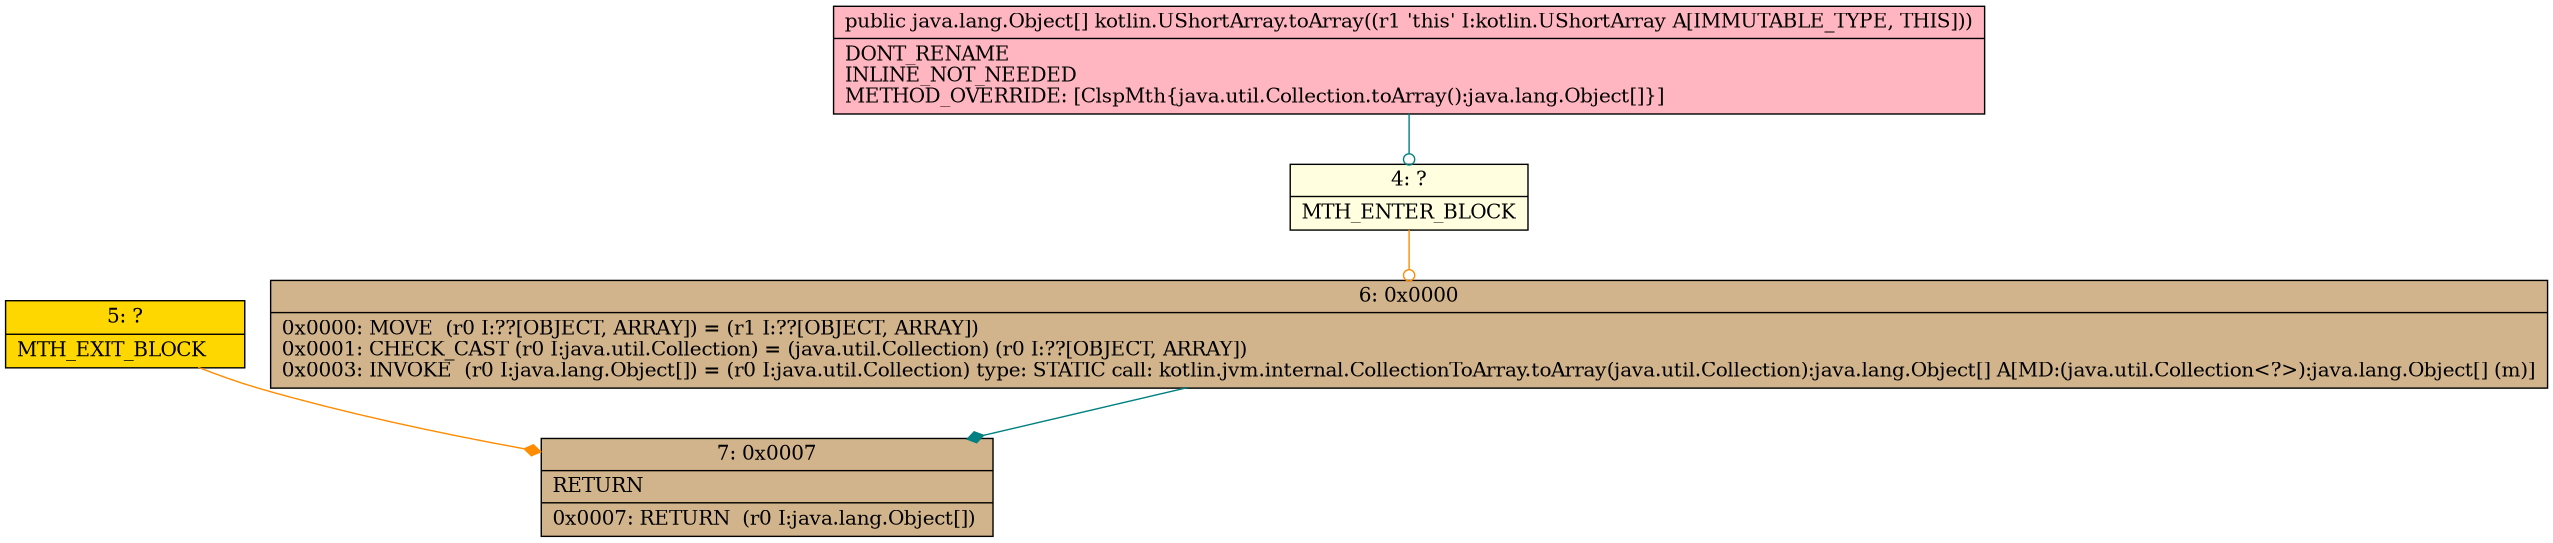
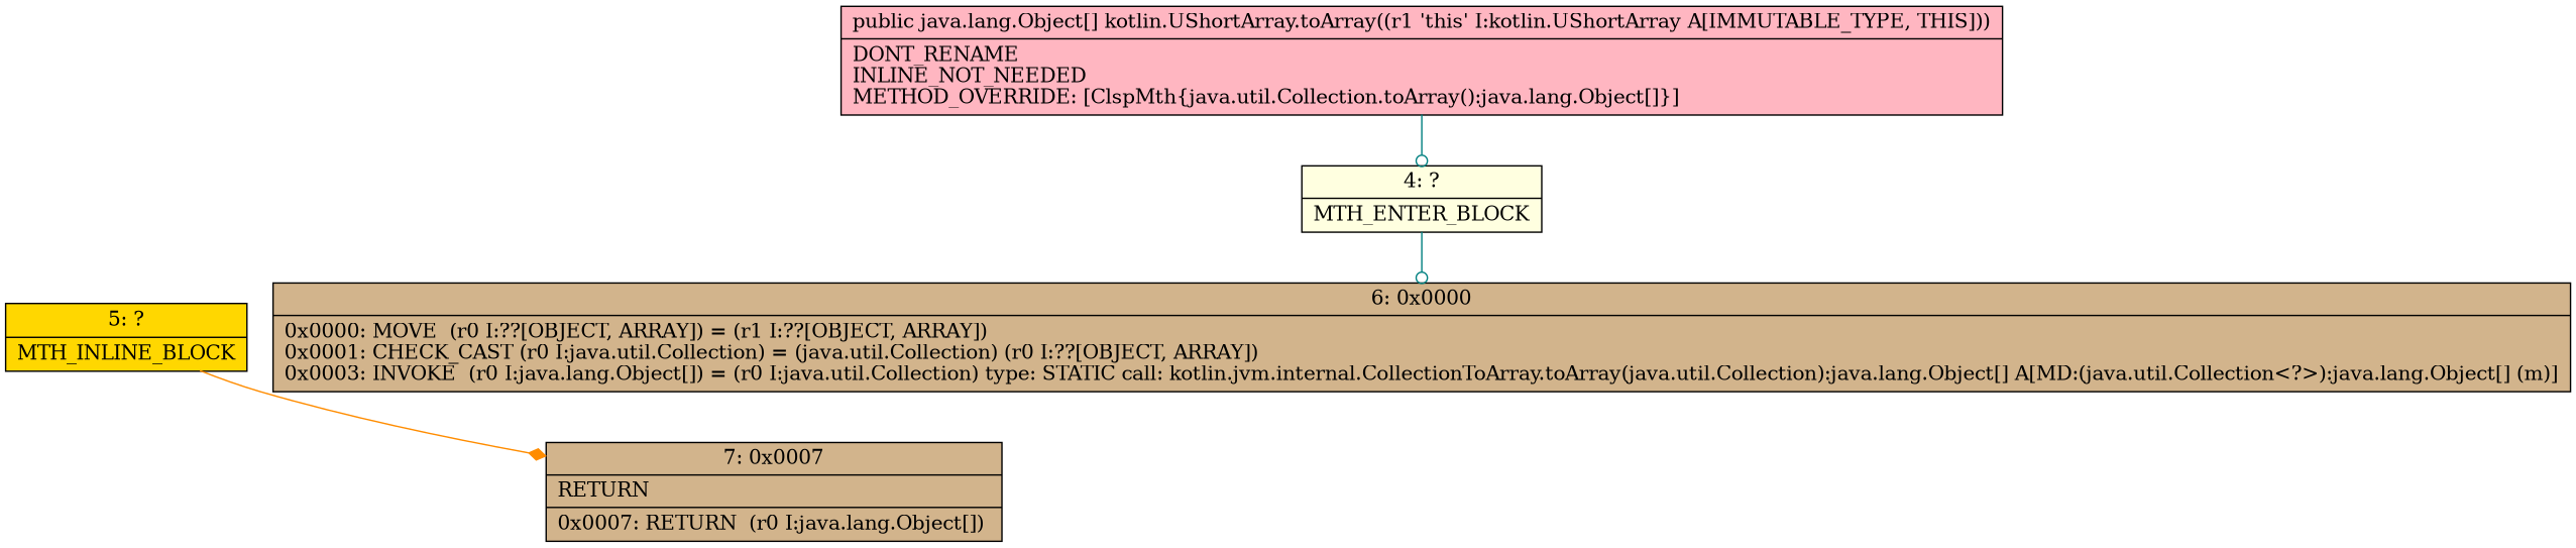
  digraph {
    node [fillcolor=tan shape=record style=filled]
    edge [arrowhead=odot color=darkorange]
    n1 [fillcolor=lightyellow label="{4\:\ ?|MTH_ENTER_BLOCK\l}"]
    n2 [label="{6\:\ 0x0000|0x0000: MOVE  (r0 I:??[OBJECT, ARRAY]) = (r1 I:??[OBJECT, ARRAY]) \l0x0001: CHECK_CAST (r0 I:java.util.Collection) = (java.util.Collection) (r0 I:??[OBJECT, ARRAY]) \l0x0003: INVOKE  (r0 I:java.lang.Object[]) = (r0 I:java.util.Collection) type: STATIC call: kotlin.jvm.internal.CollectionToArray.toArray(java.util.Collection):java.lang.Object[] A[MD:(java.util.Collection\<?\>):java.lang.Object[] (m)]\l}"]
    n3 [label="{7\:\ 0x0007|RETURN\l|0x0007: RETURN  (r0 I:java.lang.Object[]) \l}"]
-   n4 [fillcolor=gold label="{5\:\ ?|MTH_EXIT_BLOCK\l}"]
+   n4 [fillcolor=gold label="{5\:\ ?|MTH_INLINE_BLOCK\l}"]
    n5 [fillcolor=lightpink label="{public java.lang.Object[] kotlin.UShortArray.toArray((r1 'this' I:kotlin.UShortArray A[IMMUTABLE_TYPE, THIS]))  | DONT_RENAME\lINLINE_NOT_NEEDED\lMETHOD_OVERRIDE: [ClspMth\{java.util.Collection.toArray():java.lang.Object[]\}]\l}"]
-   n1 -> n2
-   n2 -> n3 [arrowhead=diamond color=teal]
+   n1 -> n2 [color=teal]
    n4 -> n3 [arrowhead=diamond]
    n5 -> n1 [color=teal]
  }
